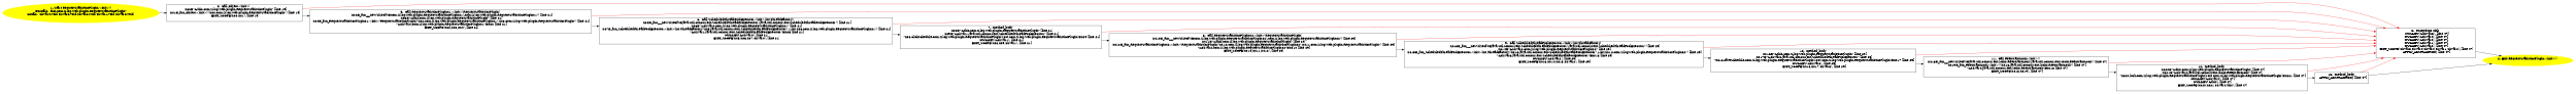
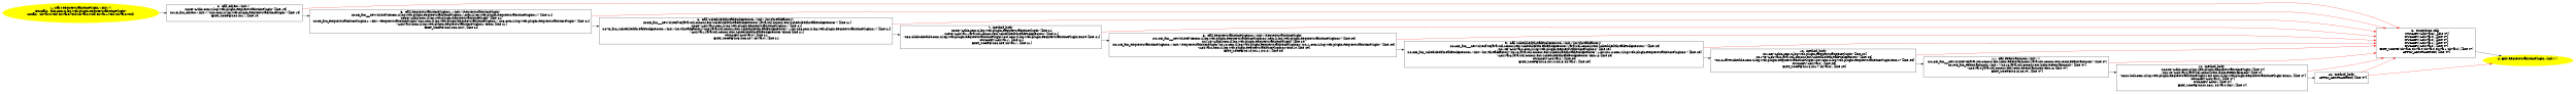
  digraph {
    rankdir=LR
    fontname="DejaVu Serif"
    node [fontname="DejaVu Serif" shape=box]
    edge [fontname="DejaVu Serif"]
    n1 [color=yellow label="1: Start RequestStatisticsPlugin.<init>()\nFormals:  this:com.zrlog.web.plugin.RequestStatisticsPlugin*\nLocals:  $irvar4:void $irvar3:void $irvar2:void $irvar1:void $irvar0:void \n  " style=filled shape=""]
    n2 [label="4:  Call Object.<init>() \n   n$0=*&this:com.zrlog.web.plugin.RequestStatisticsPlugin* [line 19]\n  n$1=_fun_Object.<init>()(n$0:com.zrlog.web.plugin.RequestStatisticsPlugin*) [line 19]\n  EXIT_SCOPE(n$0,n$1); [line 19]\n "]
    n3 [label="3:  exceptions sink \n   NULLIFY(&$irvar3); [line 47]\n  NULLIFY(&$irvar4); [line 47]\n  NULLIFY(&$irvar0); [line 47]\n  NULLIFY(&$irvar1); [line 47]\n  NULLIFY(&$irvar2); [line 47]\n  EXIT_SCOPE($irvar3,$irvar4,$irvar0,$irvar1,$irvar2); [line 47]\n  APPLY_ABSTRACTION; [line 47]\n "]
    n4 [label="5:  Call RequestStatisticsPlugin$1.<init>(RequestStatisticsPlugin) \n   n$2=_fun___new(sizeof(t=com.zrlog.web.plugin.RequestStatisticsPlugin$1):com.zrlog.web.plugin.RequestStatisticsPlugin$1*) [line 21]\n  n$3=*&this:com.zrlog.web.plugin.RequestStatisticsPlugin* [line 21]\n  n$4=_fun_RequestStatisticsPlugin$1.<init>(RequestStatisticsPlugin)(n$2:com.zrlog.web.plugin.RequestStatisticsPlugin$1*,n$3:com.zrlog.web.plugin.RequestStatisticsPlugin*) [line 21]\n  *&$irvar0:com.zrlog.web.plugin.RequestStatisticsPlugin$1*=n$2 [line 21]\n  EXIT_SCOPE(n$2,n$3,n$4); [line 21]\n "]
    n5 [color=yellow label="2: Exit RequestStatisticsPlugin.<init>() \n  " style=filled shape=""]
    n6 [label="6:  Call ScheduledThreadPoolExecutor.<init>(int,ThreadFactory) \n   n$5=_fun___new(sizeof(t=java.util.concurrent.ScheduledThreadPoolExecutor):java.util.concurrent.ScheduledThreadPoolExecutor*) [line 21]\n  n$6=*&$irvar0:com.zrlog.web.plugin.RequestStatisticsPlugin$1* [line 21]\n  n$7=_fun_ScheduledThreadPoolExecutor.<init>(int,ThreadFactory)(n$5:java.util.concurrent.ScheduledThreadPoolExecutor*,1:int,n$6:com.zrlog.web.plugin.RequestStatisticsPlugin$1*) [line 21]\n  *&$irvar1:java.util.concurrent.ScheduledThreadPoolExecutor*=n$5 [line 21]\n  NULLIFY(&$irvar0); [line 21]\n  EXIT_SCOPE(n$5,n$6,n$7,$irvar0); [line 21]\n "]
    n7 [label="7:  method_body \n   n$8=*&this:com.zrlog.web.plugin.RequestStatisticsPlugin* [line 21]\n  n$9=*&$irvar1:java.util.concurrent.ScheduledThreadPoolExecutor* [line 21]\n  *n$8.clickSchedule:com.zrlog.web.plugin.RequestStatisticsPlugin(root com.zrlog.web.plugin.RequestStatisticsPlugin)=n$9 [line 21]\n  NULLIFY(&$irvar1); [line 21]\n  EXIT_SCOPE(n$8,n$9,$irvar1); [line 21]\n "]
    n8 [label="8:  Call RequestStatisticsPlugin$2.<init>(RequestStatisticsPlugin) \n   n$10=_fun___new(sizeof(t=com.zrlog.web.plugin.RequestStatisticsPlugin$2):com.zrlog.web.plugin.RequestStatisticsPlugin$2*) [line 29]\n  n$11=*&this:com.zrlog.web.plugin.RequestStatisticsPlugin* [line 29]\n  n$12=_fun_RequestStatisticsPlugin$2.<init>(RequestStatisticsPlugin)(n$10:com.zrlog.web.plugin.RequestStatisticsPlugin$2*,n$11:com.zrlog.web.plugin.RequestStatisticsPlugin*) [line 29]\n  *&$irvar2:com.zrlog.web.plugin.RequestStatisticsPlugin$2*=n$10 [line 29]\n  EXIT_SCOPE(n$10,n$11,n$12); [line 29]\n "]
    n9 [label="9:  Call ScheduledThreadPoolExecutor.<init>(int,ThreadFactory) \n   n$13=_fun___new(sizeof(t=java.util.concurrent.ScheduledThreadPoolExecutor):java.util.concurrent.ScheduledThreadPoolExecutor*) [line 29]\n  n$14=*&$irvar2:com.zrlog.web.plugin.RequestStatisticsPlugin$2* [line 29]\n  n$15=_fun_ScheduledThreadPoolExecutor.<init>(int,ThreadFactory)(n$13:java.util.concurrent.ScheduledThreadPoolExecutor*,1:int,n$14:com.zrlog.web.plugin.RequestStatisticsPlugin$2*) [line 29]\n  *&$irvar3:java.util.concurrent.ScheduledThreadPoolExecutor*=n$13 [line 29]\n  NULLIFY(&$irvar2); [line 29]\n  EXIT_SCOPE(n$13,n$14,n$15,$irvar2); [line 29]\n "]
    n10 [label="10:  method_body \n   n$16=*&this:com.zrlog.web.plugin.RequestStatisticsPlugin* [line 29]\n  n$17=*&$irvar3:java.util.concurrent.ScheduledThreadPoolExecutor* [line 29]\n  *n$16.saveSchedule:com.zrlog.web.plugin.RequestStatisticsPlugin(root com.zrlog.web.plugin.RequestStatisticsPlugin)=n$17 [line 29]\n  NULLIFY(&$irvar3); [line 29]\n  EXIT_SCOPE(n$16,n$17,$irvar3); [line 29]\n "]
    n11 [label="11:  Call ReentrantLock.<init>() \n   n$18=_fun___new(sizeof(t=java.util.concurrent.locks.ReentrantLock):java.util.concurrent.locks.ReentrantLock*) [line 47]\n  n$19=_fun_ReentrantLock.<init>()(n$18:java.util.concurrent.locks.ReentrantLock*) [line 47]\n  *&$irvar4:java.util.concurrent.locks.ReentrantLock*=n$18 [line 47]\n  EXIT_SCOPE(n$18,n$19); [line 47]\n "]
    n12 [label="12:  method_body \n   n$20=*&this:com.zrlog.web.plugin.RequestStatisticsPlugin* [line 47]\n  n$21=*&$irvar4:java.util.concurrent.locks.ReentrantLock* [line 47]\n  *n$20.lock:com.zrlog.web.plugin.RequestStatisticsPlugin(root com.zrlog.web.plugin.RequestStatisticsPlugin)=n$21 [line 47]\n  NULLIFY(&$irvar4); [line 47]\n  NULLIFY(&this); [line 47]\n  EXIT_SCOPE(n$20,n$21,$irvar4,this); [line 47]\n "]
    n13 [label="13:  method_body \n   APPLY_ABSTRACTION; [line 47]\n "]
    n1 -> n2
    n2 -> n3 [color=red]
    n2 -> n4
    n3 -> n5
    n4 -> n3 [color=red]
    n4 -> n6
    n6 -> n3 [color=red]
    n6 -> n7
    n7 -> n3 [color=red]
    n7 -> n8
    n8 -> n3 [color=red]
    n8 -> n9
    n9 -> n3 [color=red]
    n9 -> n10
    n10 -> n3 [color=red]
    n10 -> n11
    n11 -> n3 [color=red]
    n11 -> n12
    n12 -> n3 [color=red]
    n12 -> n13
    n13 -> n3 [color=red]
-   n13 -> n5
+   n13 -> n5 [color=red]
  }
